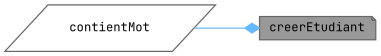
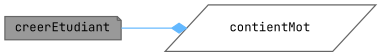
  digraph {
    rankdir=LR
    fontname="JetBrains Mono"
    node [fontname="JetBrains Mono" fontsize=10 style=filled]
    n1 [color=gray40 fillcolor=grey60 fontcolor=black height=0.2 label=creerEtudiant shape=note width=0.4]
    n2 [color=grey40 fillcolor=white height=0.2 label=contientMot shape=parallelogram width=0.4]
-   n2 -> n1 [color=steelblue1 fontname="JetBrains Mono" fontsize=10 labelfontname=Helvetica labelfontsize=10 style=solid arrowhead=diamond]
+   n1 -> n2 [color=steelblue1 fontname="JetBrains Mono" fontsize=10 labelfontname=Helvetica labelfontsize=10 style=solid arrowhead=diamond]
  }
